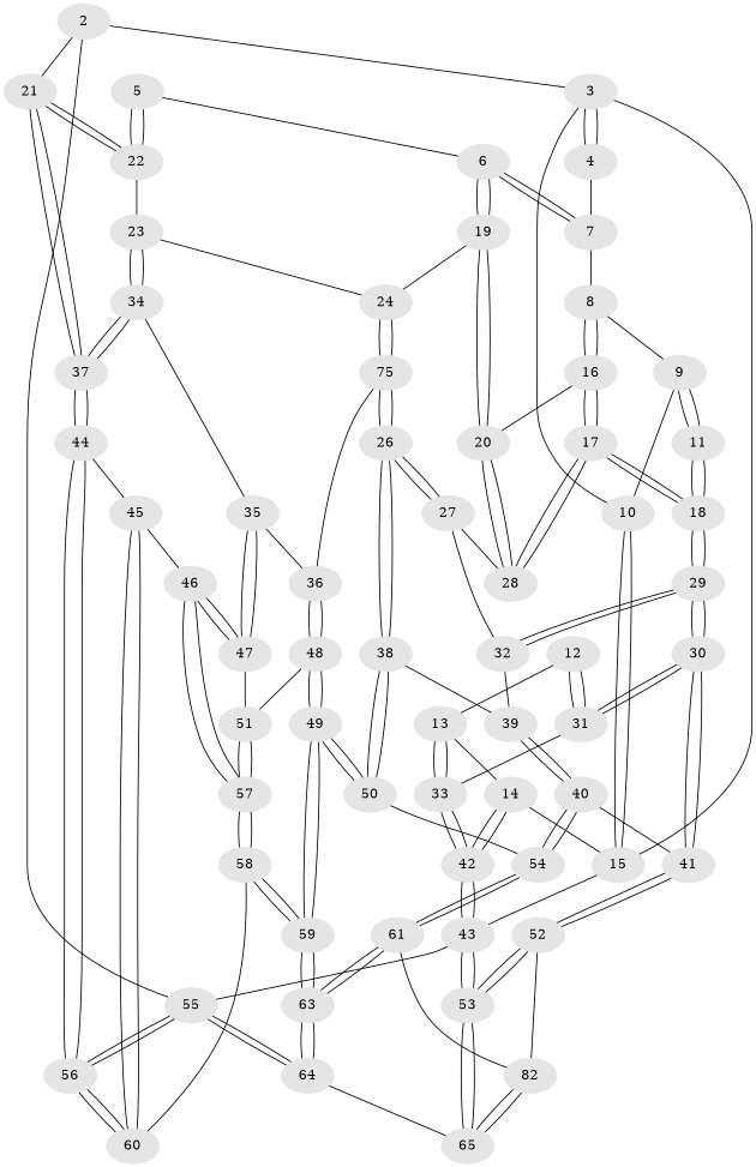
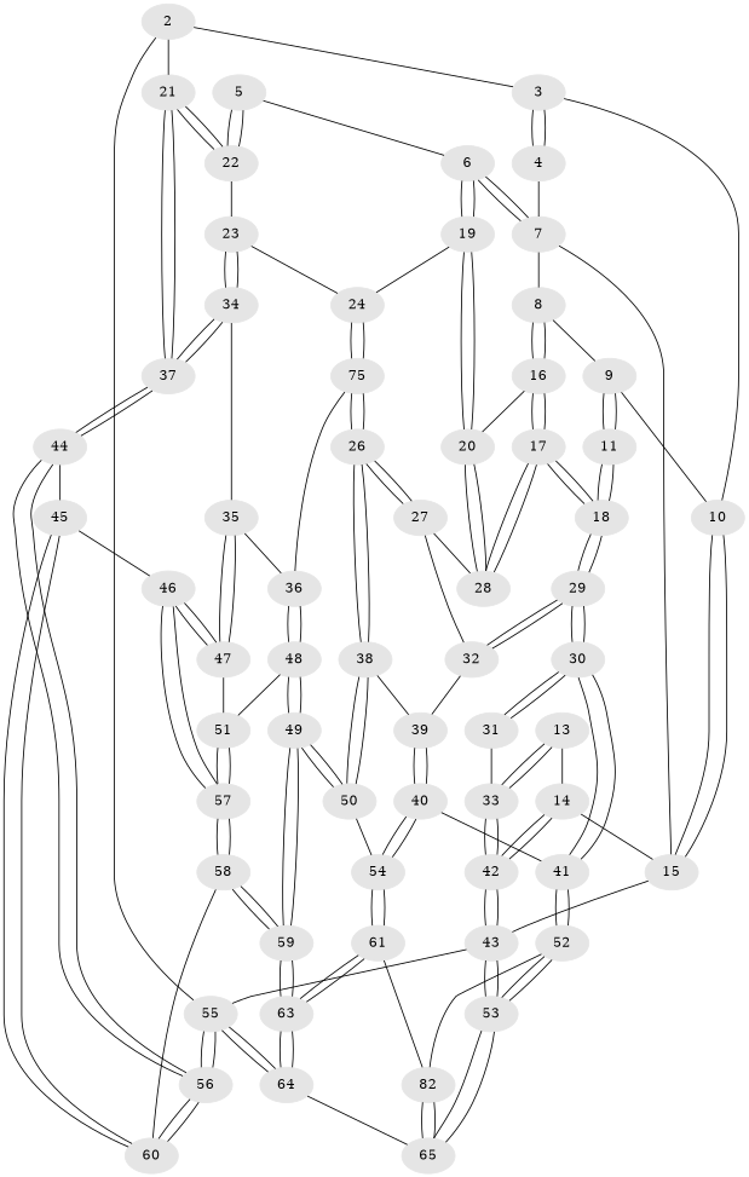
  graph {
    node [color=gray90 style=filled]
    2
    3
    21
    55
    5
    6
    22
    4
    10
    15
    37
    56
    64
    7
    43
    8
    19
    23
    20
    24
    9
    16
    11
    17
    18
-   12
    13
    31
    29
    14
    33
    42
    53
    28
    32
    30
    n37 [label=75]
    44
    34
    35
    26
    36
    27
    38
    48
    39
    50
    41
    52
    40
    47
    51
    49
    45
    54
    61
    n57 [label=82]
    65
    46
    60
    57
    58
    59
    63
    2 -- 3
    2 -- 21
    2 -- 55
    3 -- 4
    3 -- 4
    3 -- 10
-   3 -- 15
+   7 -- 15
    21 -- 22
    21 -- 22
    21 -- 37
    21 -- 37
    55 -- 56
    55 -- 56
    55 -- 64
    55 -- 64
    5 -- 6
    5 -- 22
    5 -- 22
    6 -- 7
    6 -- 7
    6 -- 19
    6 -- 19
    22 -- 23
    4 -- 7
    10 -- 15
    10 -- 15
    15 -- 43
    37 -- 44
    37 -- 44
    56 -- 60
    56 -- 60
    64 -- 65
    7 -- 8
    43 -- 55
    43 -- 53
    43 -- 53
    8 -- 9
    8 -- 16
    8 -- 16
    19 -- 20
    19 -- 20
    19 -- 24
    23 -- 24
    23 -- 34
    23 -- 34
    20 -- 28
    20 -- 28
    24 -- n37
    24 -- n37
    9 -- 10
    9 -- 11
    9 -- 11
    16 -- 20
    16 -- 17
    16 -- 17
    11 -- 18
    11 -- 18
    17 -- 18
    17 -- 18
    17 -- 28
    17 -- 28
    18 -- 29
    18 -- 29
-   12 -- 13
-   12 -- 31
-   12 -- 31
    13 -- 14
    13 -- 33
    13 -- 33
    31 -- 33
    29 -- 32
    29 -- 32
    29 -- 30
    29 -- 30
    14 -- 15
    14 -- 42
    14 -- 42
    33 -- 42
    33 -- 42
    42 -- 43
    42 -- 43
    53 -- 65
    53 -- 65
    32 -- 39
    30 -- 31
    30 -- 31
    30 -- 41
    30 -- 41
    n37 -- 26
    n37 -- 26
    n37 -- 36
    44 -- 56
    44 -- 56
    44 -- 45
    34 -- 37
    34 -- 37
    34 -- 35
    35 -- 36
    35 -- 47
    35 -- 47
    26 -- 27
    26 -- 27
    26 -- 38
    26 -- 38
    36 -- 48
    36 -- 48
    27 -- 28
    27 -- 32
    38 -- 39
    38 -- 50
    38 -- 50
    48 -- 51
    48 -- 49
    48 -- 49
    39 -- 40
    39 -- 40
    50 -- 54
    41 -- 52
    41 -- 52
    52 -- 53
    52 -- 53
    52 -- n57
    40 -- 41
    40 -- 54
    40 -- 54
    47 -- 51
    51 -- 57
    51 -- 57
    49 -- 50
    49 -- 50
    49 -- 59
    49 -- 59
    45 -- 46
    45 -- 60
    45 -- 60
    54 -- 61
    54 -- 61
    61 -- n57
    61 -- 63
    61 -- 63
    n57 -- 65
    n57 -- 65
    46 -- 47
    46 -- 47
    46 -- 57
    46 -- 57
    57 -- 58
    57 -- 58
    58 -- 60
    58 -- 59
    58 -- 59
    59 -- 63
    59 -- 63
    63 -- 64
    63 -- 64
  }
